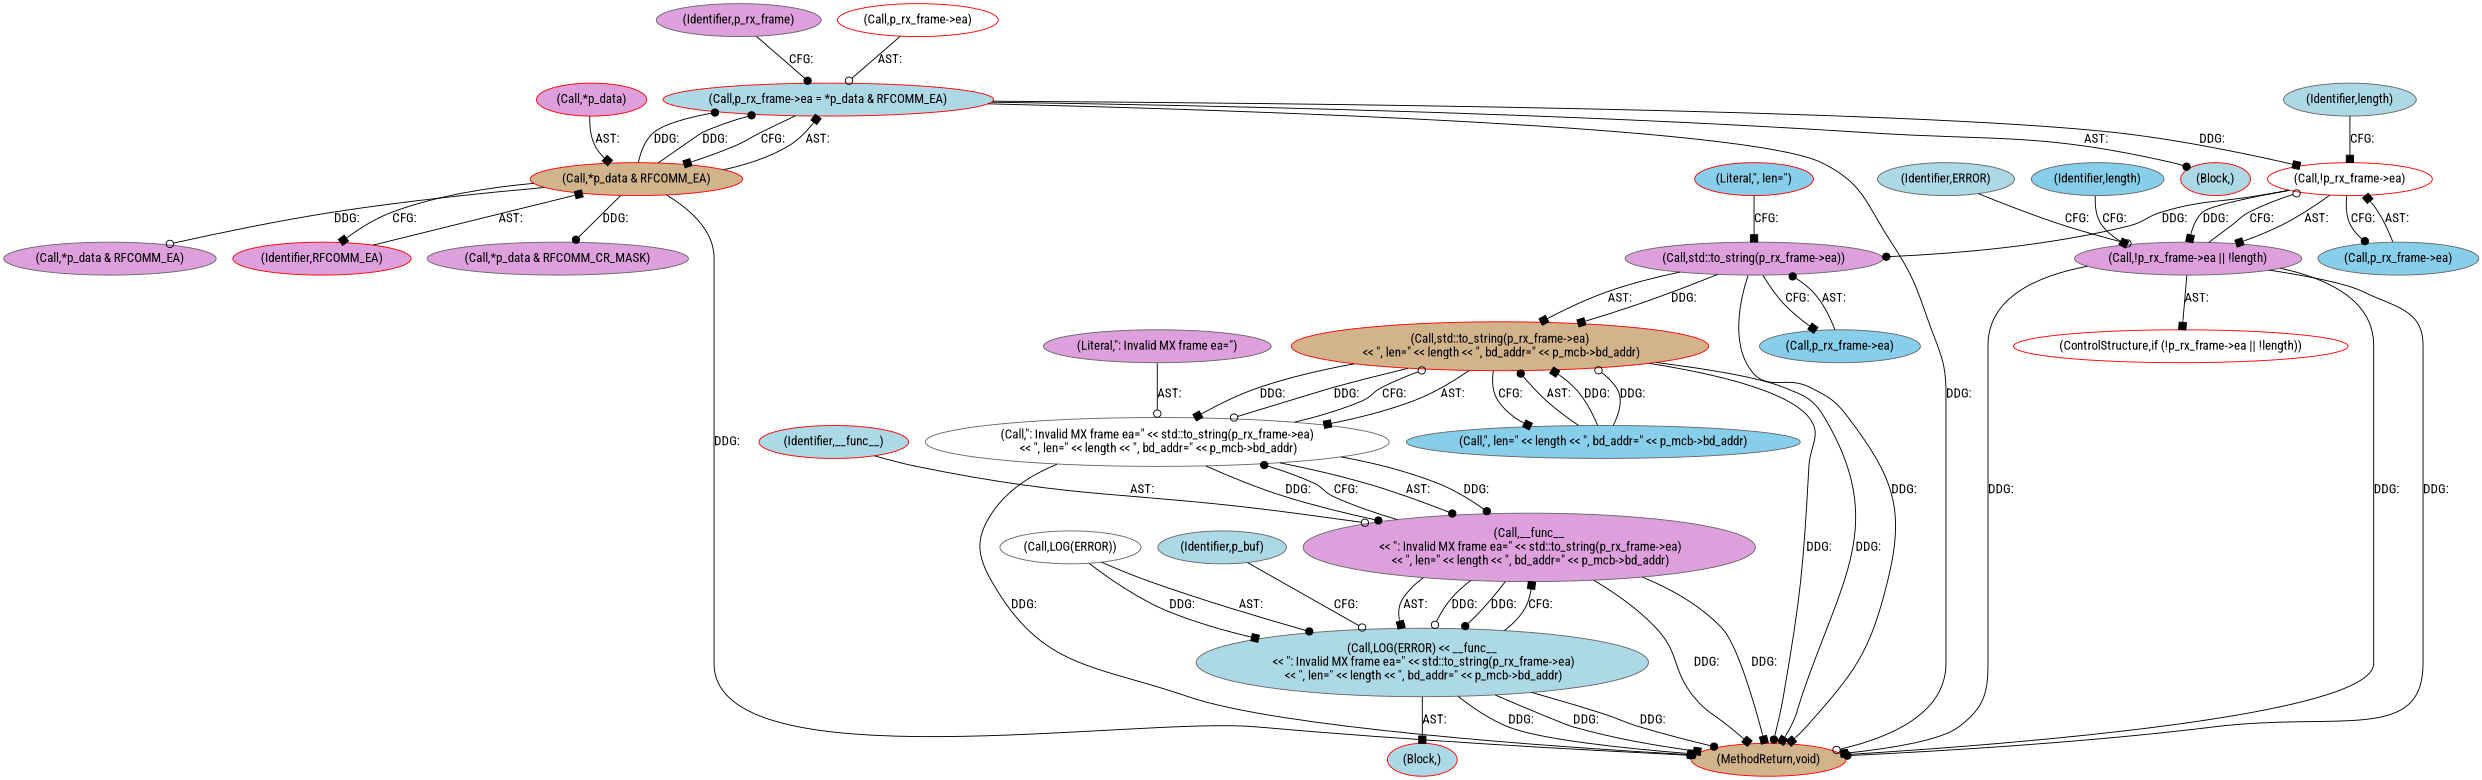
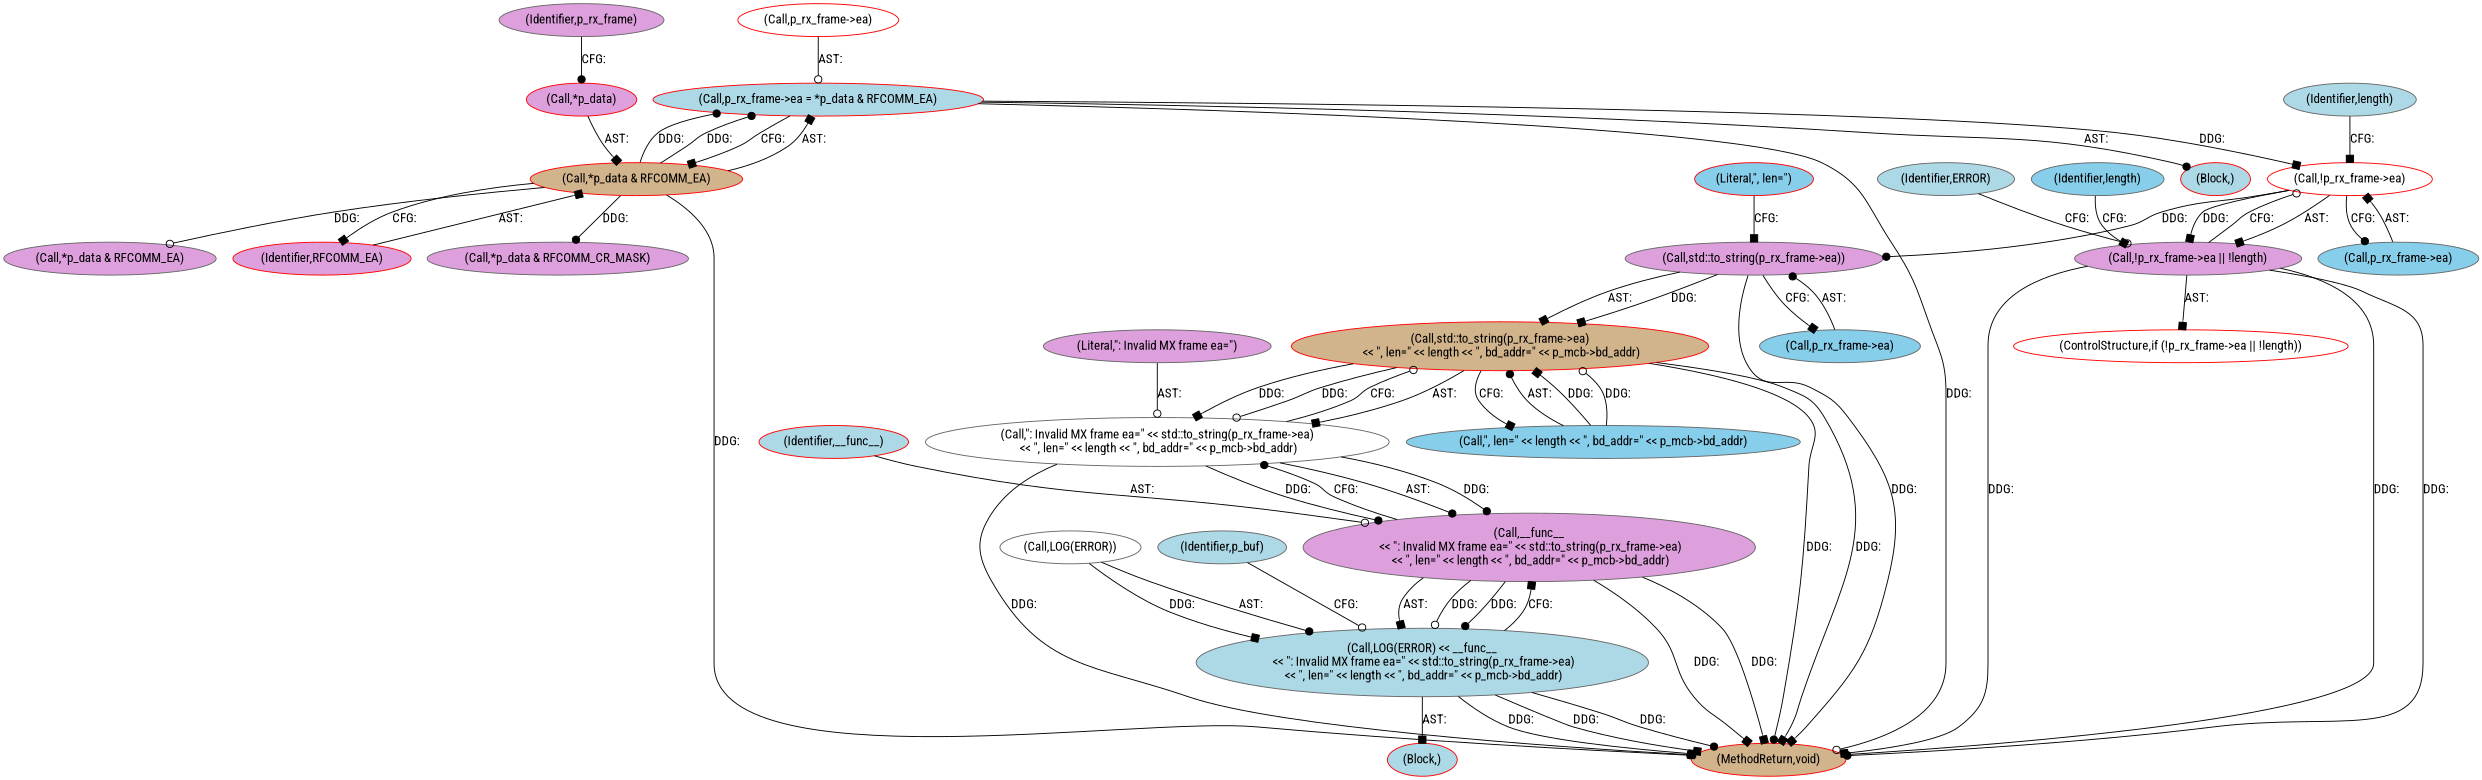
  digraph {
    fontname="Roboto Condensed"
    node [color=gray40 fillcolor=plum fontname="Roboto Condensed" style=filled]
    edge [arrowhead=box fontname="Roboto Condensed"]
    n1 [color=red fillcolor=lightblue label="(Call,p_rx_frame->ea = *p_data & RFCOMM_EA)"]
    n2 [color=red fillcolor=tan label="(Call,*p_data & RFCOMM_EA)"]
    n3 [color=red fillcolor=white label="(Call,!p_rx_frame->ea)"]
    n4 [color=red fillcolor=lightblue label="(Block,)"]
    n5 [color=red fillcolor=tan label="(MethodReturn,void)"]
    n6 [label="(Call,*p_data & RFCOMM_CR_MASK)"]
    n7 [label="(Call,*p_data & RFCOMM_EA)"]
    n8 [color=red label="(Identifier,RFCOMM_EA)"]
    n9 [label="(Call,!p_rx_frame->ea || !length)"]
    n10 [label="(Call,std::to_string(p_rx_frame->ea))"]
    n11 [fillcolor=skyblue label="(Call,p_rx_frame->ea)"]
    n12 [color=red fillcolor=white label="(ControlStructure,if (!p_rx_frame->ea || !length))"]
    n13 [color=red fillcolor=tan label="(Call,std::to_string(p_rx_frame->ea)\n << \", len=\" << length << \", bd_addr=\" << p_mcb->bd_addr)"]
    n14 [fillcolor=skyblue label="(Call,p_rx_frame->ea)"]
    n15 [fillcolor=white label="(Call,\": Invalid MX frame ea=\" << std::to_string(p_rx_frame->ea)\n << \", len=\" << length << \", bd_addr=\" << p_mcb->bd_addr)"]
    n16 [fillcolor=skyblue label="(Call,\", len=\" << length << \", bd_addr=\" << p_mcb->bd_addr)"]
    n17 [label="(Call,__func__\n << \": Invalid MX frame ea=\" << std::to_string(p_rx_frame->ea)\n << \", len=\" << length << \", bd_addr=\" << p_mcb->bd_addr)"]
    n18 [fillcolor=lightblue label="(Call,LOG(ERROR) << __func__\n << \": Invalid MX frame ea=\" << std::to_string(p_rx_frame->ea)\n << \", len=\" << length << \", bd_addr=\" << p_mcb->bd_addr)"]
    n19 [color=red fillcolor=lightblue label="(Block,)"]
    n20 [color=red fillcolor=lightblue label="(Identifier,__func__)"]
    n21 [label="(Identifier,p_rx_frame)"]
    n22 [fillcolor=lightblue label="(Identifier,ERROR)"]
    n23 [color=red fillcolor=white label="(Call,p_rx_frame->ea)"]
    n24 [label="(Literal,\": Invalid MX frame ea=\")"]
    n25 [color=red fillcolor=skyblue label="(Literal,\", len=\")"]
    n26 [fillcolor=lightblue label="(Identifier,length)"]
    n27 [fillcolor=white label="(Call,LOG(ERROR))"]
    n28 [fillcolor=lightblue label="(Identifier,p_buf)"]
    n29 [fillcolor=skyblue label="(Identifier,length)"]
    n30 [color=red label="(Call,*p_data)"]
    n1 -> n2 [label="CFG: "]
    n1 -> n3 [label="DDG: "]
    n1 -> n4 [arrowhead=dot label="AST: "]
    n1 -> n5 [arrowhead=odot label="DDG: "]
    n2 -> n1 [label="AST: "]
    n2 -> n1 [arrowhead=dot label="DDG: "]
    n2 -> n1 [arrowhead=dot label="DDG: "]
    n2 -> n5 [arrowhead=dot label="DDG: "]
    n2 -> n6 [arrowhead=dot label="DDG: "]
    n2 -> n7 [arrowhead=odot label="DDG: "]
    n2 -> n8 [label="CFG: "]
    n3 -> n9 [label="AST: "]
    n3 -> n9 [label="DDG: "]
    n3 -> n10 [arrowhead=dot label="DDG: "]
    n3 -> n11 [arrowhead=dot label="CFG: "]
    n8 -> n2 [label="AST: "]
    n9 -> n3 [arrowhead=odot label="CFG: "]
    n9 -> n5 [label="DDG: "]
    n9 -> n5 [arrowhead=odot label="DDG: "]
    n9 -> n5 [arrowhead=dot label="DDG: "]
    n9 -> n12 [label="AST: "]
    n10 -> n5 [label="DDG: "]
    n10 -> n13 [label="AST: "]
    n10 -> n13 [label="DDG: "]
    n10 -> n14 [label="CFG: "]
    n11 -> n3 [label="AST: "]
    n13 -> n5 [arrowhead=dot label="DDG: "]
    n13 -> n5 [label="DDG: "]
    n13 -> n15 [label="AST: "]
    n13 -> n15 [label="DDG: "]
    n13 -> n15 [arrowhead=odot label="DDG: "]
    n13 -> n16 [label="CFG: "]
    n14 -> n10 [arrowhead=dot label="AST: "]
    n15 -> n5 [label="DDG: "]
    n15 -> n13 [arrowhead=odot label="CFG: "]
    n15 -> n17 [arrowhead=dot label="AST: "]
    n15 -> n17 [arrowhead=dot label="DDG: "]
    n15 -> n17 [arrowhead=dot label="DDG: "]
    n16 -> n13 [arrowhead=dot label="AST: "]
    n16 -> n13 [label="DDG: "]
    n16 -> n13 [arrowhead=odot label="DDG: "]
    n17 -> n5 [label="DDG: "]
    n17 -> n5 [label="DDG: "]
    n17 -> n15 [arrowhead=dot label="CFG: "]
    n17 -> n18 [label="AST: "]
    n17 -> n18 [arrowhead=odot label="DDG: "]
    n17 -> n18 [arrowhead=dot label="DDG: "]
    n18 -> n5 [label="DDG: "]
    n18 -> n5 [arrowhead=dot label="DDG: "]
    n18 -> n5 [label="DDG: "]
    n18 -> n17 [label="CFG: "]
    n18 -> n19 [label="AST: "]
    n20 -> n17 [arrowhead=odot label="AST: "]
-   n21 -> n1 [arrowhead=dot label="CFG: "]
+   n21 -> n30 [arrowhead=dot label="CFG: "]
    n22 -> n9 [arrowhead=odot label="CFG: "]
    n23 -> n1 [arrowhead=odot label="AST: "]
    n24 -> n15 [arrowhead=odot label="AST: "]
    n25 -> n10 [label="CFG: "]
    n26 -> n3 [label="CFG: "]
    n27 -> n18 [arrowhead=dot label="AST: "]
    n27 -> n18 [label="DDG: "]
    n28 -> n18 [arrowhead=odot label="CFG: "]
    n29 -> n9 [label="CFG: "]
    n30 -> n2 [label="AST: "]
  }
